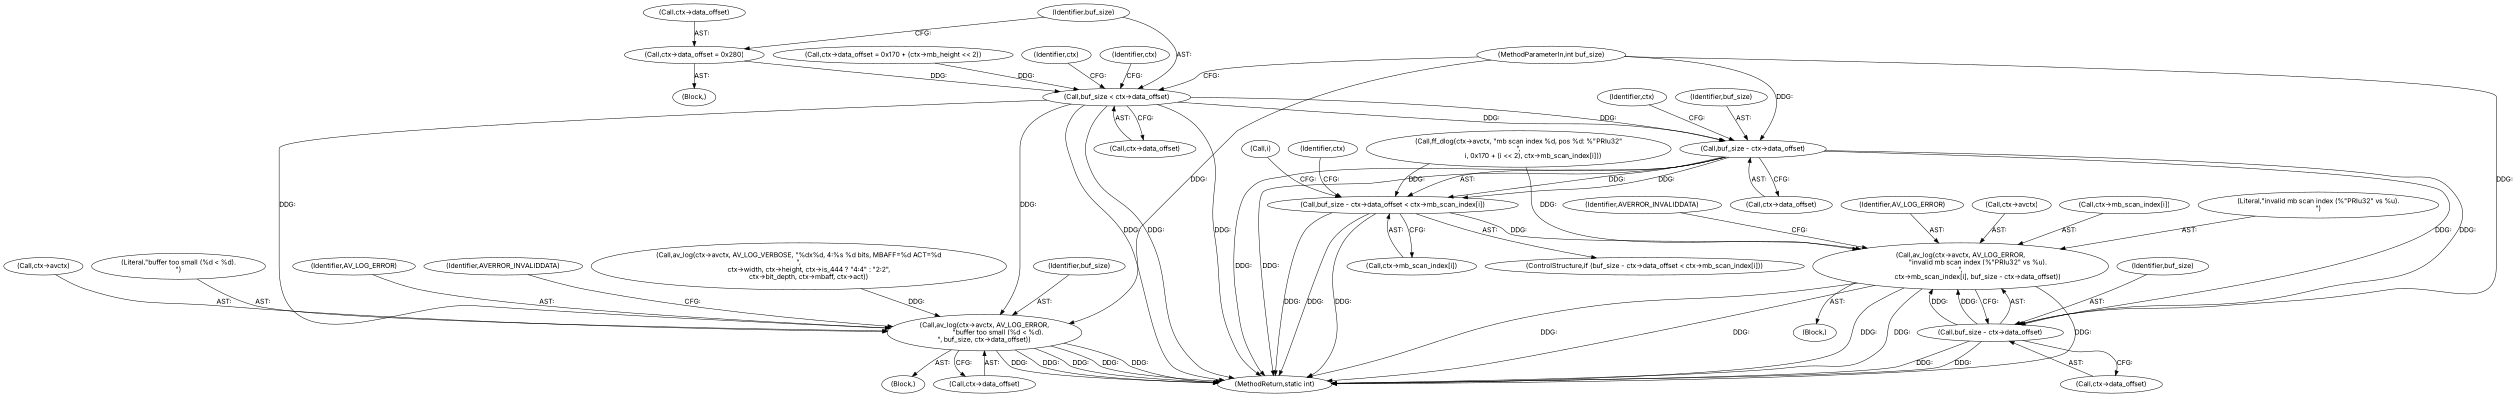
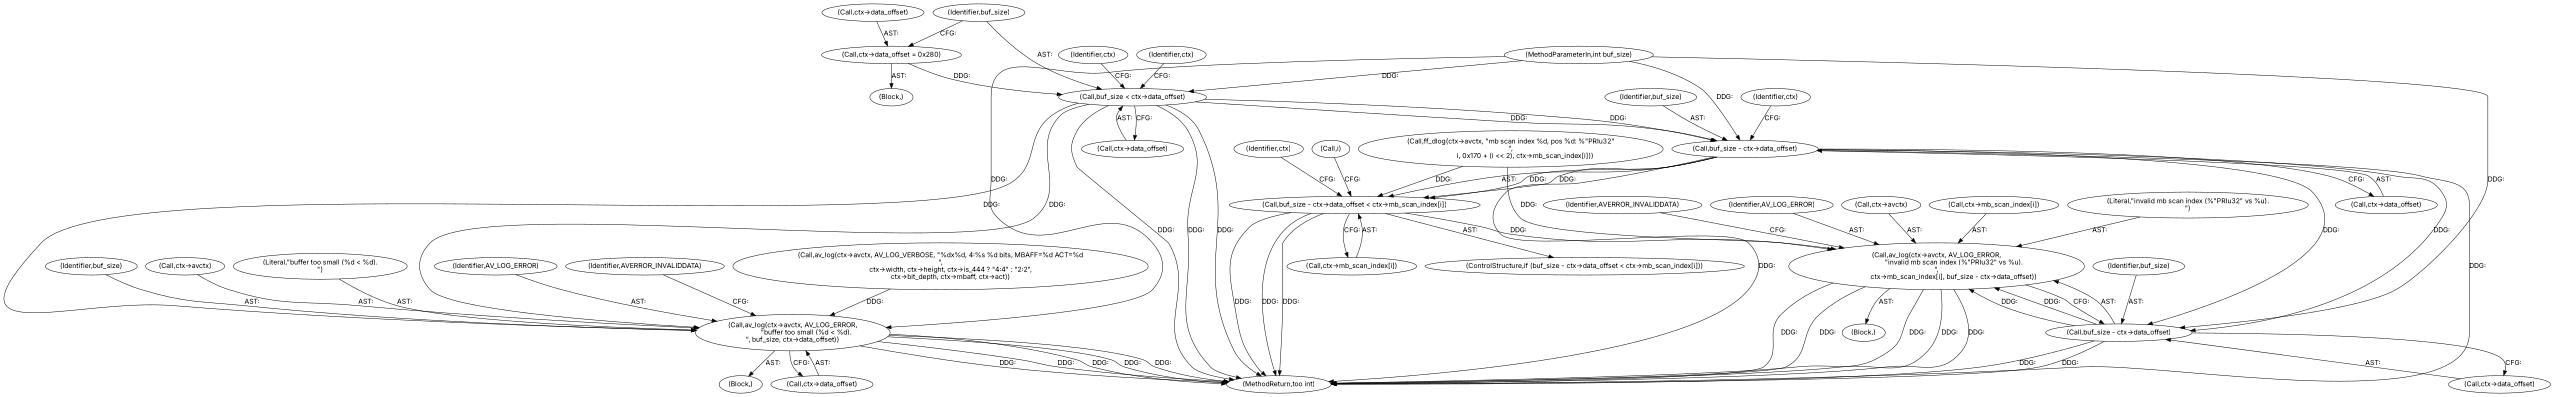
  digraph {
    fontname=Inter
    node [fontname=Inter]
    edge [fontname=Inter]
    n1 [label="(Call,ctx->data_offset = 0x280)"]
    n2 [label="(Call,buf_size < ctx->data_offset)"]
    n3 [label="(Block,)"]
    n4 [label="(Call,av_log(ctx->avctx, AV_LOG_ERROR,\n               \"buffer too small (%d < %d).\n\", buf_size, ctx->data_offset))"]
    n5 [label="(Call,buf_size - ctx->data_offset)"]
    n6 [label="(Call,ctx->data_offset)"]
-   n7 [label="(MethodReturn,static int)"]
+   n7 [label="(MethodReturn,too int)"]
    n8 [label="(Block,)"]
    n9 [label="(Call,ctx->data_offset)"]
    n10 [label="(Call,buf_size - ctx->data_offset < ctx->mb_scan_index[i])"]
    n11 [label="(Call,buf_size - ctx->data_offset)"]
    n12 [label="(Call,ctx->data_offset)"]
    n13 [label="(Call,av_log(ctx->avctx, AV_LOG_ERROR,\n                   \"invalid mb scan index (%\"PRIu32\" vs %u).\n\",\n                   ctx->mb_scan_index[i], buf_size - ctx->data_offset))"]
    n14 [label="(Call,ctx->mb_scan_index[i])"]
    n15 [label="(ControlStructure,if (buf_size - ctx->data_offset < ctx->mb_scan_index[i]))"]
    n16 [label="(Call,ctx->data_offset)"]
    n17 [label="(Block,)"]
    n18 [label="(Identifier,ctx)"]
    n19 [label="(Identifier,AVERROR_INVALIDDATA)"]
    n20 [label="(Identifier,ctx)"]
    n21 [label="(Call,ff_dlog(ctx->avctx, \"mb scan index %d, pos %d: %\"PRIu32\"\n\",\n                i, 0x170 + (i << 2), ctx->mb_scan_index[i]))"]
    n22 [label="(Identifier,buf_size)"]
    n23 [label="(Call,ctx->avctx)"]
    n24 [label="(Literal,\"buffer too small (%d < %d).\n\")"]
    n25 [label="(MethodParameterIn,int buf_size)"]
    n26 [label="(Identifier,ctx)"]
    n27 [label="(Identifier,buf_size)"]
    n28 [label="(Identifier,AV_LOG_ERROR)"]
    n29 [label="(Identifier,buf_size)"]
    n30 [label="(Identifier,AV_LOG_ERROR)"]
    n31 [label="(Call,ctx->avctx)"]
    n32 [label="(Identifier,AVERROR_INVALIDDATA)"]
-   n33 [label="(Call,ctx->data_offset = 0x170 + (ctx->mb_height << 2))"]
    n34 [label="(Identifier,ctx)"]
    n35 [label="(Call,ctx->mb_scan_index[i])"]
    n36 [label="(Identifier,buf_size)"]
    n37 [label="(Call,av_log(ctx->avctx, AV_LOG_VERBOSE, \"%dx%d, 4:%s %d bits, MBAFF=%d ACT=%d\n\",\n           ctx->width, ctx->height, ctx->is_444 ? \"4:4\" : \"2:2\",\n           ctx->bit_depth, ctx->mbaff, ctx->act))"]
    n38 [label="(Call,i)"]
    n39 [label="(Call,ctx->data_offset)"]
    n40 [label="(Literal,\"invalid mb scan index (%\"PRIu32\" vs %u).\n\")"]
    n1 -> n2 [label="DDG: "]
    n1 -> n3 [label="AST: "]
    n2 -> n4 [label="DDG: "]
    n2 -> n4 [label="DDG: "]
    n2 -> n5 [label="DDG: "]
    n2 -> n5 [label="DDG: "]
    n2 -> n6 [label="CFG: "]
    n2 -> n7 [label="DDG: "]
    n2 -> n7 [label="DDG: "]
    n2 -> n7 [label="DDG: "]
    n4 -> n7 [label="DDG: "]
    n4 -> n7 [label="DDG: "]
    n4 -> n7 [label="DDG: "]
    n4 -> n7 [label="DDG: "]
    n4 -> n7 [label="DDG: "]
    n4 -> n8 [label="AST: "]
    n4 -> n9 [label="CFG: "]
    n5 -> n7 [label="DDG: "]
    n5 -> n7 [label="DDG: "]
    n5 -> n10 [label="AST: "]
    n5 -> n10 [label="DDG: "]
    n5 -> n10 [label="DDG: "]
    n5 -> n11 [label="DDG: "]
    n5 -> n11 [label="DDG: "]
    n5 -> n12 [label="CFG: "]
    n6 -> n2 [label="AST: "]
    n9 -> n4 [label="AST: "]
    n10 -> n7 [label="DDG: "]
    n10 -> n7 [label="DDG: "]
    n10 -> n7 [label="DDG: "]
    n10 -> n13 [label="DDG: "]
    n10 -> n14 [label="CFG: "]
    n10 -> n15 [label="AST: "]
    n11 -> n7 [label="DDG: "]
    n11 -> n7 [label="DDG: "]
    n11 -> n13 [label="AST: "]
    n11 -> n13 [label="DDG: "]
    n11 -> n13 [label="DDG: "]
    n11 -> n16 [label="CFG: "]
    n12 -> n5 [label="AST: "]
    n13 -> n7 [label="DDG: "]
    n13 -> n7 [label="DDG: "]
    n13 -> n7 [label="DDG: "]
    n13 -> n7 [label="DDG: "]
    n13 -> n7 [label="DDG: "]
    n13 -> n11 [label="CFG: "]
    n13 -> n17 [label="AST: "]
    n14 -> n10 [label="AST: "]
    n16 -> n11 [label="AST: "]
    n18 -> n10 [label="CFG: "]
    n19 -> n13 [label="CFG: "]
    n20 -> n2 [label="CFG: "]
    n21 -> n10 [label="DDG: "]
    n21 -> n13 [label="DDG: "]
    n22 -> n4 [label="AST: "]
    n23 -> n4 [label="AST: "]
    n24 -> n4 [label="AST: "]
-   n25 -> n2 [label="CFG: "]
+   n25 -> n2 [label="DDG: "]
    n25 -> n4 [label="DDG: "]
    n25 -> n5 [label="DDG: "]
    n25 -> n11 [label="DDG: "]
    n26 -> n2 [label="CFG: "]
    n27 -> n1 [label="CFG: "]
    n27 -> n2 [label="AST: "]
    n28 -> n4 [label="AST: "]
    n29 -> n11 [label="AST: "]
    n30 -> n13 [label="AST: "]
    n31 -> n13 [label="AST: "]
    n32 -> n4 [label="CFG: "]
-   n33 -> n2 [label="DDG: "]
    n34 -> n5 [label="CFG: "]
    n35 -> n13 [label="AST: "]
    n36 -> n5 [label="AST: "]
    n37 -> n4 [label="DDG: "]
    n38 -> n10 [label="CFG: "]
    n39 -> n1 [label="AST: "]
    n40 -> n13 [label="AST: "]
  }
